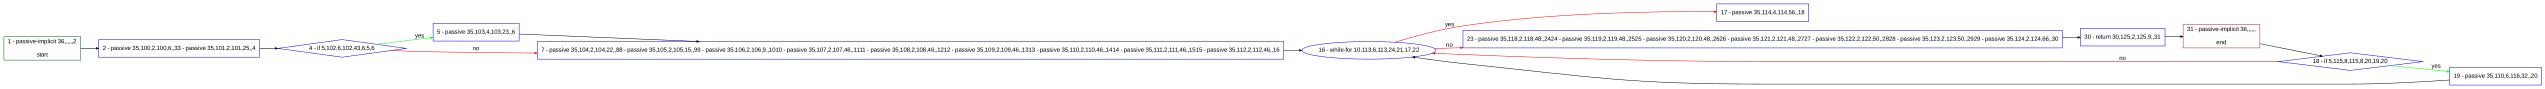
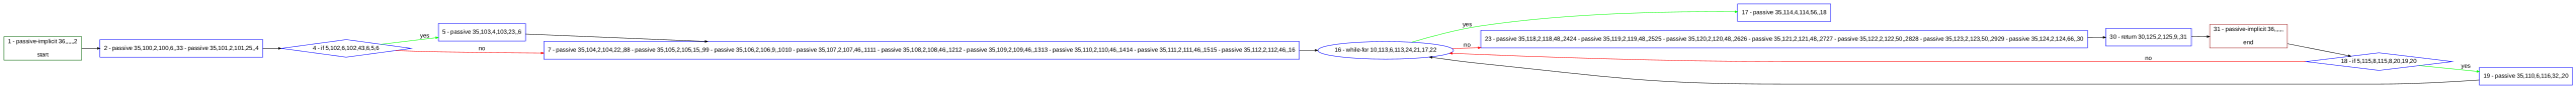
  digraph {
    bgcolor=white
    compound=true
    fillcolor="#FFFFCC"
    fontname=Arial
    fontsize=12
    pack=true
    packmode=clust
    rankdir=LR
    style="rounded,filled"
    node [color="#0000ff" compound=true fillcolor="#ffffff" fixedsize=false fontname=Arial fontsize=12 node_initialized=no shape=box style=filled]
    edge [arrowhead=normal arrowsize=0.5 arrowtail=none color="#000000" compound=true dir=forward fontcolor=black fontname=Arial fontsize=12]
    n1 [label="2 - passive 35,100,2,100,6,,33 - passive 35,101,2,101,25,,4"]
    n2 [label="4 - if 5,102,6,102,43,6,5,6" shape=diamond]
    n3 [label="5 - passive 35,103,4,103,23,,6"]
    n4 [label="7 - passive 35,104,2,104,22,,88 - passive 35,105,2,105,15,,99 - passive 35,106,2,106,9,,1010 - passive 35,107,2,107,46,,1111 - passive 35,108,2,108,46,,1212 - passive 35,109,2,109,46,,1313 - passive 35,110,2,110,46,,1414 - passive 35,111,2,111,46,,1515 - passive 35,112,2,112,46,,16"]
    n5 [color="#006400" label="1 - passive-implicit 36,,,,,,2\n\nstart"]
    n6 [label="16 - while-for 10,113,6,113,24,21,17,22" shape=oval]
    n7 [label="17 - passive 35,114,4,114,56,,18"]
    n8 [label="23 - passive 35,118,2,118,48,,2424 - passive 35,119,2,119,48,,2525 - passive 35,120,2,120,48,,2626 - passive 35,121,2,121,48,,2727 - passive 35,122,2,122,50,,2828 - passive 35,123,2,123,50,,2929 - passive 35,124,2,124,66,,30"]
    n9 [label="30 - return 30,125,2,125,9,,31"]
    n10 [label="18 - if 5,115,8,115,8,20,19,20" shape=diamond]
    n11 [label="19 - passive 35,110,6,116,32,,20"]
    n12 [color="#a52a2a" label="31 - passive-implicit 36,,,,,,\n\nend"]
    n1 -> n2
    n2 -> n3 [color="#00ff00" label=yes]
    n2 -> n4 [color="#ff0000" label=no]
    n3 -> n4
    n4 -> n6
    n5 -> n1
-   n6 -> n7 [color="#ff0000" label=yes]
+   n6 -> n7 [color="#00ff00" label=yes]
    n6 -> n8 [color="#ff0000" label=no]
    n8 -> n9
    n9 -> n12
    n10 -> n6 [color="#ff0000" label=no]
    n10 -> n11 [color="#00ff00" label=yes]
    n11 -> n6
    n12 -> n10
  }
